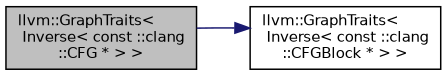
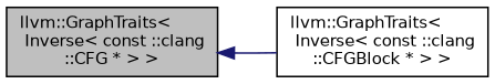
  digraph {
    rankdir=LR
    node [color=black fontname=Helvetica fontsize=10 shape=record]
    n1 [fillcolor=grey75 fontcolor=black height=0.2 label="llvm::GraphTraits\<\l Inverse\< const ::clang\l::CFG * \> \>" style=filled width=0.4]
    n2 [height=0.2 label="llvm::GraphTraits\<\l Inverse\< const ::clang\l::CFGBlock * \> \>" width=0.4]
-   n2 -> n1 [color=midnightblue dir=back fontname=Helvetica fontsize=10 labelfontname=Helvetica labelfontsize=10 style=solid]
+   n1 -> n2 [color=midnightblue dir=back fontname=Helvetica fontsize=10 labelfontname=Helvetica labelfontsize=10 style=solid]
  }
